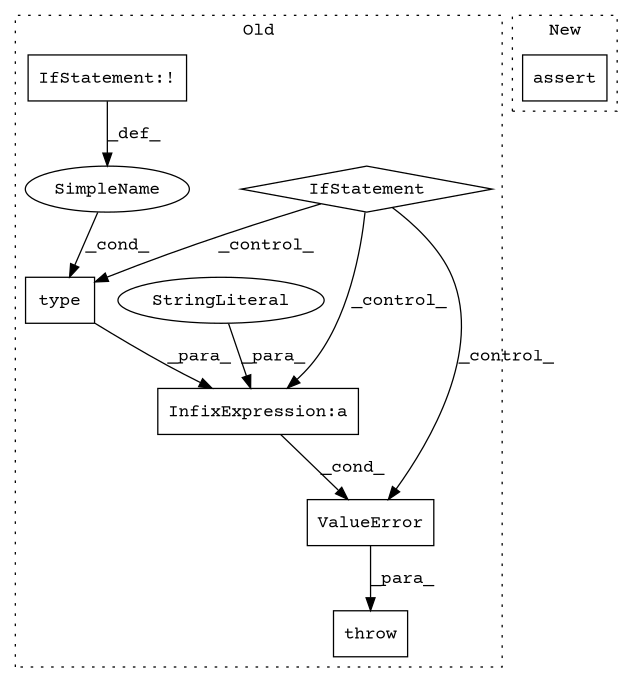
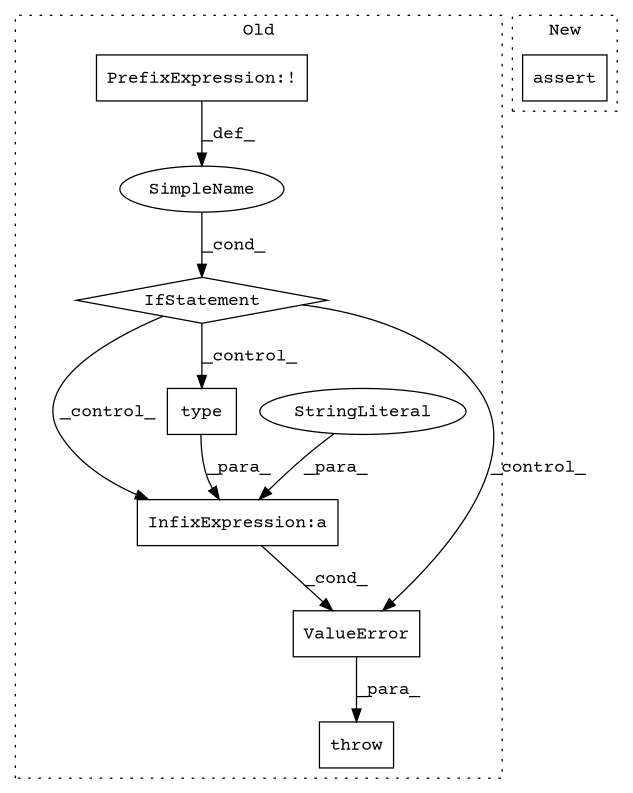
  digraph {
    fontname="Courier Prime"
    node [a=32 fontname="Courier Prime" shape=box]
    edge [fontname="Courier Prime"]
    n1 [l="5,1" label=type s="1037,1048"]
    n2 [a=25 l="4,2" label=IfStatement s="893,945" shape=diamond]
    n3 [a=42 label=SimpleName shape=ellipse]
    n4 [a=53 l=6 label=throw s=955]
    n5 [a=27 l=3 label="InfixExpression:a" s=1034]
    n6 [a=45 l=62 label=StringLiteral s=972 shape=ellipse]
-   n7 [a=38 l=1 label="IfStatement:!" s=897]
+   n7 [a=38 l=1 label="PrefixExpression:!" s=897]
    n8 [l="11,1" label=ValueError s="961,1049"]
    n9 [a=6 l=7 label=assert s=829]
    subgraph cluster_1 {
      label=Old
      style=dotted
      n1
      n2
      n3
      n4
      n5
      n6
      n7
      n8
    }
    subgraph cluster_2 {
      label=New
      style=dotted
      n9
    }
    n1 -> n5 [label=_para_]
    n2 -> n1 [label=_control_]
    n2 -> n5 [label=_control_]
    n2 -> n8 [label=_control_]
-   n3 -> n1 [label=_cond_]
+   n3 -> n2 [label=_cond_]
    n5 -> n8 [label=_cond_]
    n6 -> n5 [label=_para_]
    n7 -> n3 [label=_def_]
    n8 -> n4 [label=_para_]
  }
